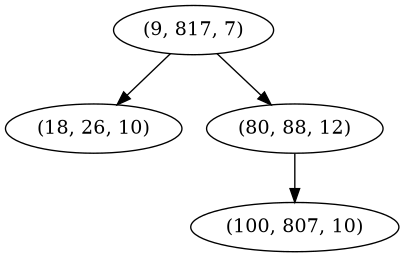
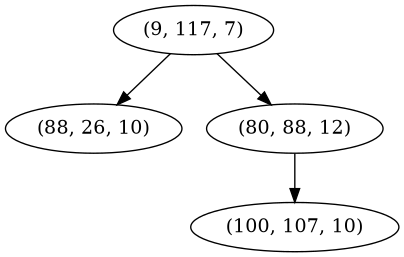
  digraph {
-   "(9, 117, 7)" [label="(9, 817, 7)"]
-   "(18, 26, 10)"
+   "(9, 117, 7)"
+   "(18, 26, 10)" [label="(88, 26, 10)"]
    "(80, 88, 12)"
-   "(100, 107, 10)" [label="(100, 807, 10)"]
+   "(100, 107, 10)"
    "(9, 117, 7)" -> "(18, 26, 10)"
    "(9, 117, 7)" -> "(80, 88, 12)"
    "(80, 88, 12)" -> "(100, 107, 10)"
  }
